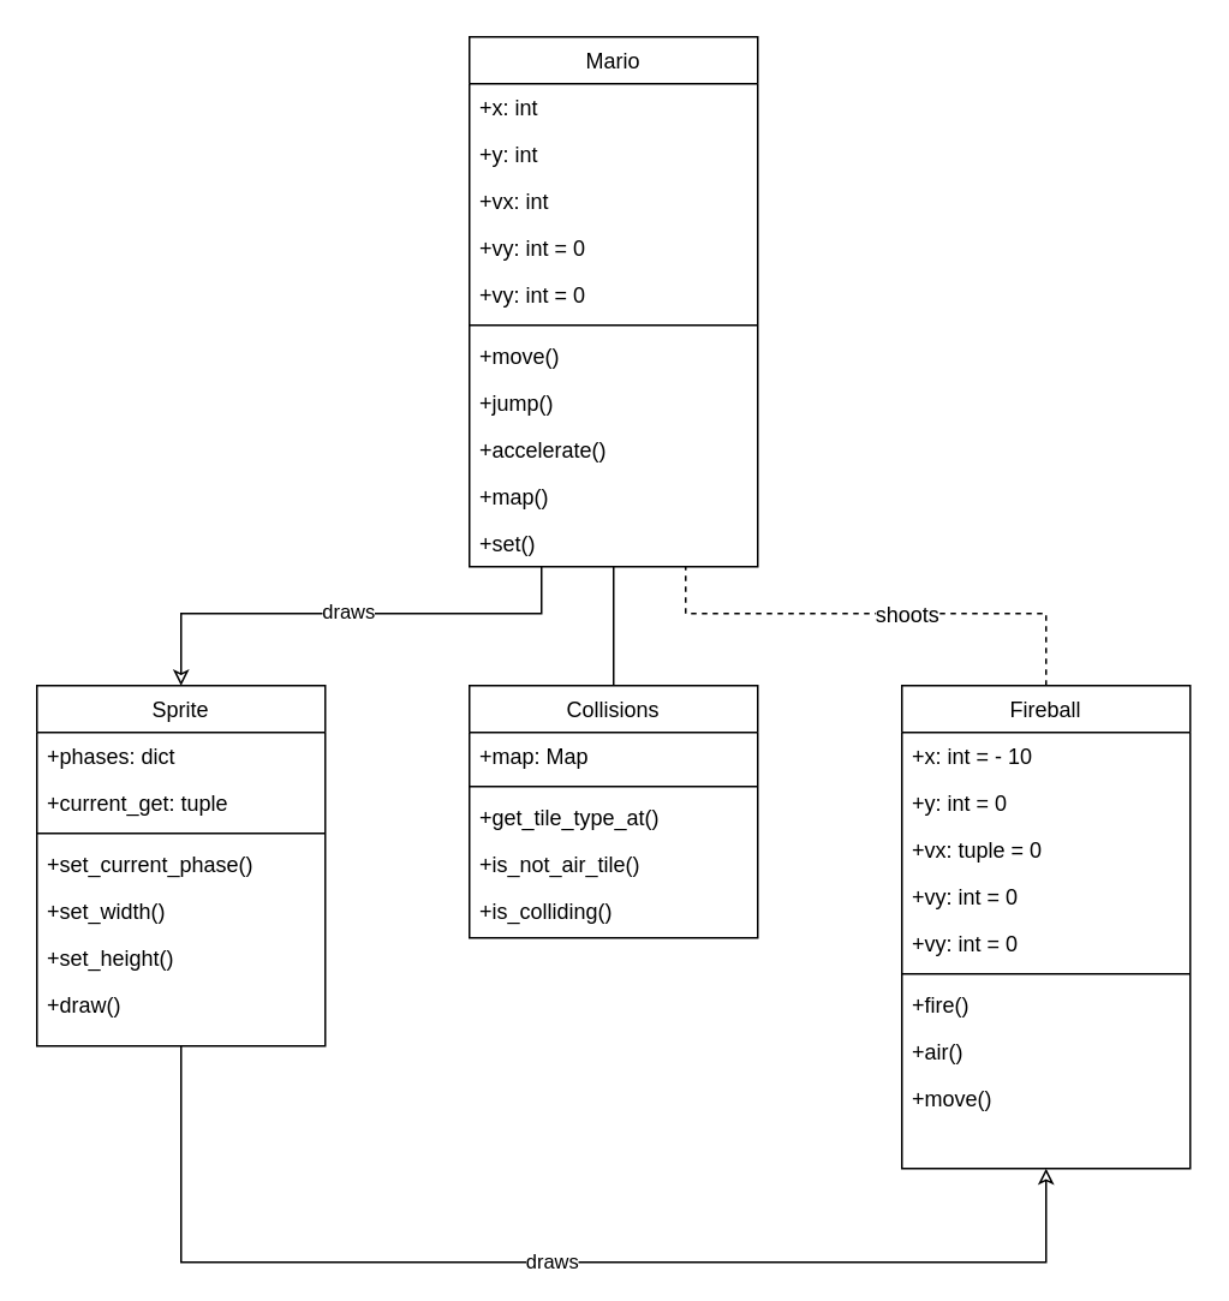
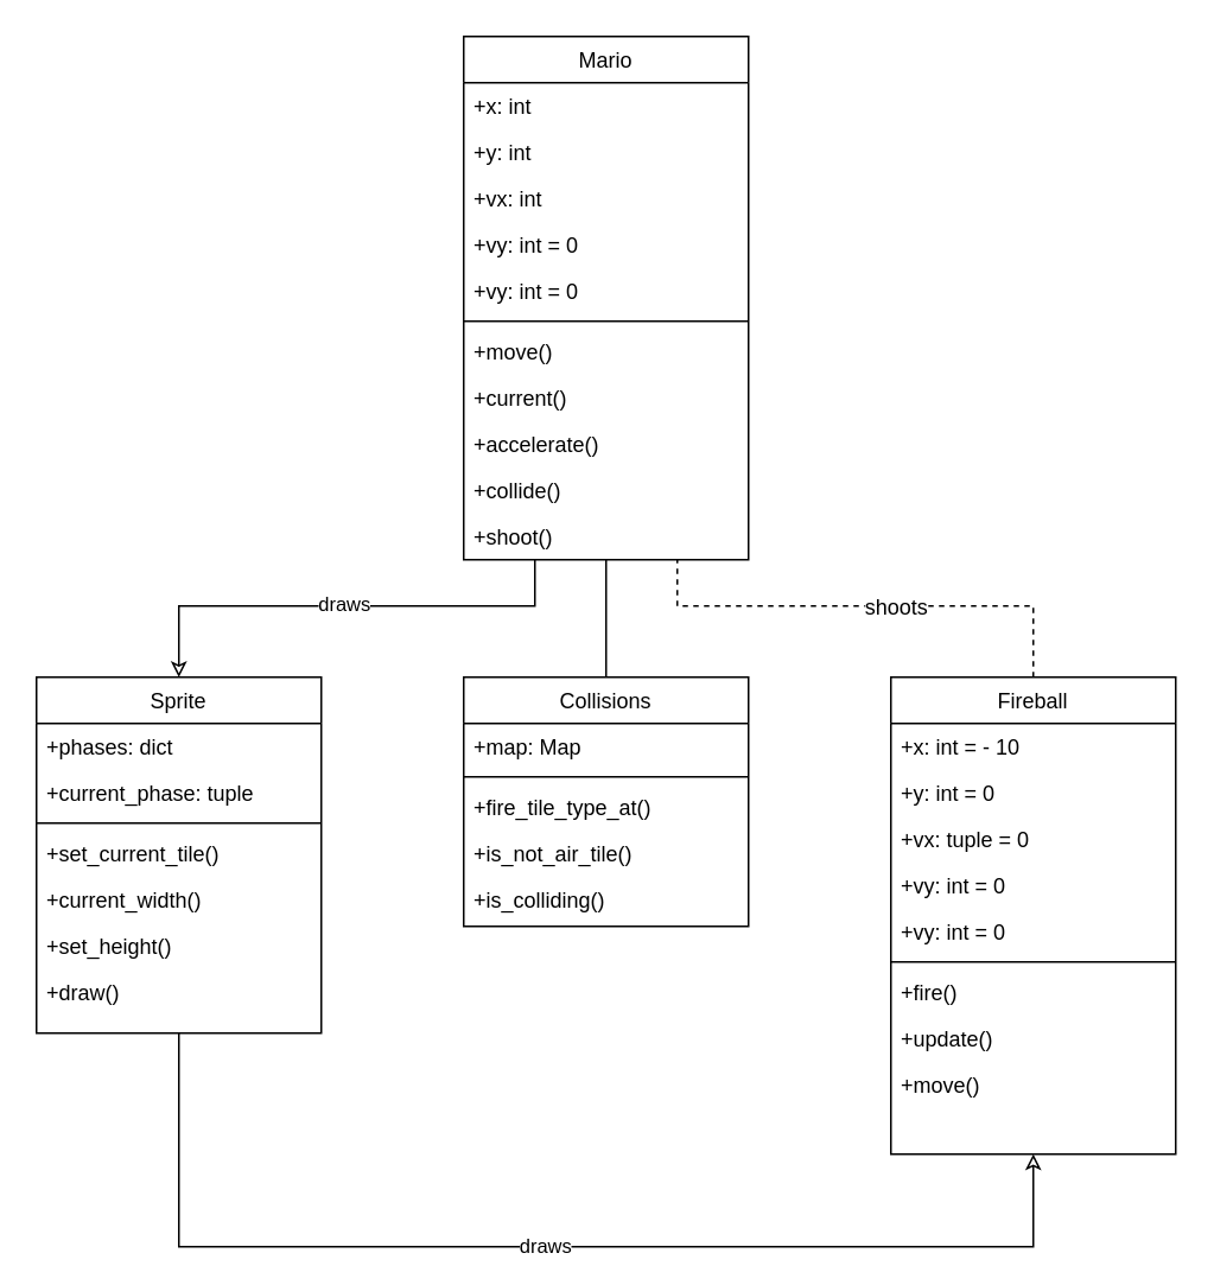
  <mxCell id="0" />
  <mxCell id="1" parent="0" />
  <mxCell id="2" style="edgeStyle=none;rounded=0;orthogonalLoop=1;jettySize=auto;html=1;exitX=0.25;exitY=1;exitDx=0;exitDy=0;entryX=0.5;entryY=0;entryDx=0;entryDy=0;startArrow=none;startFill=0;endArrow=classic;endFill=0;sourcePerimeterSpacing=8;targetPerimeterSpacing=8;" parent="1" source="4" target="29" edge="1"><mxGeometry relative="1" as="geometry"><Array as="points"><mxPoint x="300" y="340" /><mxPoint x="100" y="340" /></Array></mxGeometry></mxCell>
  <mxCell id="3" value="draws" style="edgeLabel;html=1;align=center;verticalAlign=middle;resizable=0;points=[];" vertex="1" connectable="0" parent="2"><mxGeometry x="0.01" y="-2" relative="1" as="geometry"><mxPoint as="offset" /></mxGeometry></mxCell>
  <mxCell id="4" value="Mario" style="swimlane;fontStyle=0;align=center;verticalAlign=top;childLayout=stackLayout;horizontal=1;startSize=26;horizontalStack=0;resizeParent=1;resizeLast=0;collapsible=1;marginBottom=0;rounded=0;shadow=0;strokeWidth=1;" parent="1" vertex="1"><mxGeometry x="260" y="20" width="160" height="294" as="geometry"><mxRectangle x="130" y="380" width="160" height="26" as="alternateBounds" /></mxGeometry></mxCell>
  <mxCell id="5" value="+x: int" style="text;align=left;verticalAlign=top;spacingLeft=4;spacingRight=4;overflow=hidden;rotatable=0;points=[[0,0.5],[1,0.5]];portConstraint=eastwest;" parent="4" vertex="1"><mxGeometry y="26" width="160" height="26" as="geometry" /></mxCell>
  <mxCell id="6" value="+y: int" style="text;align=left;verticalAlign=top;spacingLeft=4;spacingRight=4;overflow=hidden;rotatable=0;points=[[0,0.5],[1,0.5]];portConstraint=eastwest;rounded=0;shadow=0;html=0;" parent="4" vertex="1"><mxGeometry y="52" width="160" height="26" as="geometry" /></mxCell>
  <mxCell id="7" value="+vx: int" style="text;align=left;verticalAlign=top;spacingLeft=4;spacingRight=4;overflow=hidden;rotatable=0;points=[[0,0.5],[1,0.5]];portConstraint=eastwest;rounded=0;shadow=0;html=0;" parent="4" vertex="1"><mxGeometry y="78" width="160" height="26" as="geometry" /></mxCell>
  <mxCell id="8" value="+vy: int = 0" style="text;align=left;verticalAlign=top;spacingLeft=4;spacingRight=4;overflow=hidden;rotatable=0;points=[[0,0.5],[1,0.5]];portConstraint=eastwest;rounded=0;shadow=0;html=0;" parent="4" vertex="1"><mxGeometry y="104" width="160" height="26" as="geometry" /></mxCell>
  <mxCell id="9" value="+vy: int = 0" style="text;align=left;verticalAlign=top;spacingLeft=4;spacingRight=4;overflow=hidden;rotatable=0;points=[[0,0.5],[1,0.5]];portConstraint=eastwest;rounded=0;shadow=0;html=0;" parent="4" vertex="1"><mxGeometry y="130" width="160" height="26" as="geometry" /></mxCell>
  <mxCell id="10" value="" style="line;html=1;strokeWidth=1;align=left;verticalAlign=middle;spacingTop=-1;spacingLeft=3;spacingRight=3;rotatable=0;labelPosition=right;points=[];portConstraint=eastwest;" parent="4" vertex="1"><mxGeometry y="156" width="160" height="8" as="geometry" /></mxCell>
  <mxCell id="11" value="+move()" style="text;align=left;verticalAlign=top;spacingLeft=4;spacingRight=4;overflow=hidden;rotatable=0;points=[[0,0.5],[1,0.5]];portConstraint=eastwest;rounded=0;shadow=0;html=0;" parent="4" vertex="1"><mxGeometry y="164" width="160" height="26" as="geometry" /></mxCell>
- <mxCell id="12" value="+jump()" style="text;align=left;verticalAlign=top;spacingLeft=4;spacingRight=4;overflow=hidden;rotatable=0;points=[[0,0.5],[1,0.5]];portConstraint=eastwest;rounded=0;shadow=0;html=0;" parent="4" vertex="1"><mxGeometry y="190" width="160" height="26" as="geometry" /></mxCell>
+ <mxCell id="12" value="+current()" style="text;align=left;verticalAlign=top;spacingLeft=4;spacingRight=4;overflow=hidden;rotatable=0;points=[[0,0.5],[1,0.5]];portConstraint=eastwest;rounded=0;shadow=0;html=0;" parent="4" vertex="1"><mxGeometry y="190" width="160" height="26" as="geometry" /></mxCell>
  <mxCell id="13" value="+accelerate()" style="text;align=left;verticalAlign=top;spacingLeft=4;spacingRight=4;overflow=hidden;rotatable=0;points=[[0,0.5],[1,0.5]];portConstraint=eastwest;rounded=0;shadow=0;html=0;" parent="4" vertex="1"><mxGeometry y="216" width="160" height="26" as="geometry" /></mxCell>
- <mxCell id="14" value="+map()" style="text;align=left;verticalAlign=top;spacingLeft=4;spacingRight=4;overflow=hidden;rotatable=0;points=[[0,0.5],[1,0.5]];portConstraint=eastwest;rounded=0;shadow=0;html=0;" parent="4" vertex="1"><mxGeometry y="242" width="160" height="26" as="geometry" /></mxCell>
- <mxCell id="15" value="+set()" style="text;align=left;verticalAlign=top;spacingLeft=4;spacingRight=4;overflow=hidden;rotatable=0;points=[[0,0.5],[1,0.5]];portConstraint=eastwest;rounded=0;shadow=0;html=0;" parent="4" vertex="1"><mxGeometry y="268" width="160" height="26" as="geometry" /></mxCell>
+ <mxCell id="14" value="+collide()" style="text;align=left;verticalAlign=top;spacingLeft=4;spacingRight=4;overflow=hidden;rotatable=0;points=[[0,0.5],[1,0.5]];portConstraint=eastwest;rounded=0;shadow=0;html=0;" parent="4" vertex="1"><mxGeometry y="242" width="160" height="26" as="geometry" /></mxCell>
+ <mxCell id="15" value="+shoot()" style="text;align=left;verticalAlign=top;spacingLeft=4;spacingRight=4;overflow=hidden;rotatable=0;points=[[0,0.5],[1,0.5]];portConstraint=eastwest;rounded=0;shadow=0;html=0;" parent="4" vertex="1"><mxGeometry y="268" width="160" height="26" as="geometry" /></mxCell>
  <mxCell id="16" style="edgeStyle=none;rounded=0;orthogonalLoop=1;jettySize=auto;html=1;entryX=0.75;entryY=1;entryDx=0;entryDy=0;startArrow=none;startFill=0;endArrow=none;endFill=0;sourcePerimeterSpacing=8;targetPerimeterSpacing=8;exitX=0.5;exitY=0;exitDx=0;exitDy=0;dashed=1;" parent="1" source="18" target="4" edge="1"><mxGeometry relative="1" as="geometry"><Array as="points"><mxPoint x="580" y="340" /><mxPoint x="380" y="340" /></Array></mxGeometry></mxCell>
  <mxCell id="17" value="&lt;font style=&quot;font-size: 12px;&quot;&gt;shoots&lt;/font&gt;" style="edgeLabel;html=1;align=center;verticalAlign=middle;resizable=0;points=[];fontSize=12;" parent="16" vertex="1" connectable="0"><mxGeometry x="-0.112" relative="1" as="geometry"><mxPoint as="offset" /></mxGeometry></mxCell>
  <mxCell id="18" value="Fireball" style="swimlane;fontStyle=0;align=center;verticalAlign=top;childLayout=stackLayout;horizontal=1;startSize=26;horizontalStack=0;resizeParent=1;resizeLast=0;collapsible=1;marginBottom=0;rounded=0;shadow=0;strokeWidth=1;" parent="1" vertex="1"><mxGeometry x="500" y="380" width="160" height="268" as="geometry"><mxRectangle x="130" y="380" width="160" height="26" as="alternateBounds" /></mxGeometry></mxCell>
  <mxCell id="19" value="+x: int = - 10" style="text;align=left;verticalAlign=top;spacingLeft=4;spacingRight=4;overflow=hidden;rotatable=0;points=[[0,0.5],[1,0.5]];portConstraint=eastwest;" parent="18" vertex="1"><mxGeometry y="26" width="160" height="26" as="geometry" /></mxCell>
  <mxCell id="20" value="+y: int = 0" style="text;align=left;verticalAlign=top;spacingLeft=4;spacingRight=4;overflow=hidden;rotatable=0;points=[[0,0.5],[1,0.5]];portConstraint=eastwest;rounded=0;shadow=0;html=0;" parent="18" vertex="1"><mxGeometry y="52" width="160" height="26" as="geometry" /></mxCell>
  <mxCell id="21" value="+vx: tuple = 0" style="text;align=left;verticalAlign=top;spacingLeft=4;spacingRight=4;overflow=hidden;rotatable=0;points=[[0,0.5],[1,0.5]];portConstraint=eastwest;rounded=0;shadow=0;html=0;" parent="18" vertex="1"><mxGeometry y="78" width="160" height="26" as="geometry" /></mxCell>
  <mxCell id="22" value="+vy: int = 0" style="text;align=left;verticalAlign=top;spacingLeft=4;spacingRight=4;overflow=hidden;rotatable=0;points=[[0,0.5],[1,0.5]];portConstraint=eastwest;rounded=0;shadow=0;html=0;" parent="18" vertex="1"><mxGeometry y="104" width="160" height="26" as="geometry" /></mxCell>
  <mxCell id="23" value="+vy: int = 0" style="text;align=left;verticalAlign=top;spacingLeft=4;spacingRight=4;overflow=hidden;rotatable=0;points=[[0,0.5],[1,0.5]];portConstraint=eastwest;rounded=0;shadow=0;html=0;" parent="18" vertex="1"><mxGeometry y="130" width="160" height="26" as="geometry" /></mxCell>
  <mxCell id="24" value="" style="line;html=1;strokeWidth=1;align=left;verticalAlign=middle;spacingTop=-1;spacingLeft=3;spacingRight=3;rotatable=0;labelPosition=right;points=[];portConstraint=eastwest;" parent="18" vertex="1"><mxGeometry y="156" width="160" height="8" as="geometry" /></mxCell>
  <mxCell id="25" value="+fire()" style="text;align=left;verticalAlign=top;spacingLeft=4;spacingRight=4;overflow=hidden;rotatable=0;points=[[0,0.5],[1,0.5]];portConstraint=eastwest;rounded=0;shadow=0;html=0;" parent="18" vertex="1"><mxGeometry y="164" width="160" height="26" as="geometry" /></mxCell>
- <mxCell id="26" value="+air()&#10;" style="text;align=left;verticalAlign=top;spacingLeft=4;spacingRight=4;overflow=hidden;rotatable=0;points=[[0,0.5],[1,0.5]];portConstraint=eastwest;rounded=0;shadow=0;html=0;" parent="18" vertex="1"><mxGeometry y="190" width="160" height="26" as="geometry" /></mxCell>
+ <mxCell id="26" value="+update()&#10;" style="text;align=left;verticalAlign=top;spacingLeft=4;spacingRight=4;overflow=hidden;rotatable=0;points=[[0,0.5],[1,0.5]];portConstraint=eastwest;rounded=0;shadow=0;html=0;" parent="18" vertex="1"><mxGeometry y="190" width="160" height="26" as="geometry" /></mxCell>
  <mxCell id="27" value="+move()" style="text;align=left;verticalAlign=top;spacingLeft=4;spacingRight=4;overflow=hidden;rotatable=0;points=[[0,0.5],[1,0.5]];portConstraint=eastwest;rounded=0;shadow=0;html=0;" parent="18" vertex="1"><mxGeometry y="216" width="160" height="26" as="geometry" /></mxCell>
  <mxCell id="28" value="draws" style="edgeStyle=none;rounded=0;orthogonalLoop=1;jettySize=auto;html=1;exitX=0.5;exitY=1;exitDx=0;exitDy=0;entryX=0.5;entryY=1;entryDx=0;entryDy=0;startArrow=none;startFill=0;endArrow=classic;endFill=0;sourcePerimeterSpacing=8;targetPerimeterSpacing=8;" parent="1" source="29" target="18" edge="1"><mxGeometry relative="1" as="geometry"><Array as="points"><mxPoint x="100" y="620" /><mxPoint x="100" y="700" /><mxPoint x="580" y="700" /></Array></mxGeometry></mxCell>
  <mxCell id="29" value="Sprite" style="swimlane;fontStyle=0;align=center;verticalAlign=top;childLayout=stackLayout;horizontal=1;startSize=26;horizontalStack=0;resizeParent=1;resizeLast=0;collapsible=1;marginBottom=0;rounded=0;shadow=0;strokeWidth=1;" parent="1" vertex="1"><mxGeometry x="20" y="380" width="160" height="200" as="geometry"><mxRectangle x="130" y="380" width="160" height="26" as="alternateBounds" /></mxGeometry></mxCell>
  <mxCell id="30" value="+phases: dict" style="text;align=left;verticalAlign=top;spacingLeft=4;spacingRight=4;overflow=hidden;rotatable=0;points=[[0,0.5],[1,0.5]];portConstraint=eastwest;" parent="29" vertex="1"><mxGeometry y="26" width="160" height="26" as="geometry" /></mxCell>
- <mxCell id="31" value="+current_get: tuple" style="text;align=left;verticalAlign=top;spacingLeft=4;spacingRight=4;overflow=hidden;rotatable=0;points=[[0,0.5],[1,0.5]];portConstraint=eastwest;" parent="29" vertex="1"><mxGeometry y="52" width="160" height="26" as="geometry" /></mxCell>
+ <mxCell id="31" value="+current_phase: tuple" style="text;align=left;verticalAlign=top;spacingLeft=4;spacingRight=4;overflow=hidden;rotatable=0;points=[[0,0.5],[1,0.5]];portConstraint=eastwest;" parent="29" vertex="1"><mxGeometry y="52" width="160" height="26" as="geometry" /></mxCell>
  <mxCell id="32" value="" style="line;html=1;strokeWidth=1;align=left;verticalAlign=middle;spacingTop=-1;spacingLeft=3;spacingRight=3;rotatable=0;labelPosition=right;points=[];portConstraint=eastwest;" parent="29" vertex="1"><mxGeometry y="78" width="160" height="8" as="geometry" /></mxCell>
- <mxCell id="33" value="+set_current_phase()" style="text;align=left;verticalAlign=top;spacingLeft=4;spacingRight=4;overflow=hidden;rotatable=0;points=[[0,0.5],[1,0.5]];portConstraint=eastwest;rounded=0;shadow=0;html=0;" parent="29" vertex="1"><mxGeometry y="86" width="160" height="26" as="geometry" /></mxCell>
- <mxCell id="34" value="+set_width()" style="text;align=left;verticalAlign=top;spacingLeft=4;spacingRight=4;overflow=hidden;rotatable=0;points=[[0,0.5],[1,0.5]];portConstraint=eastwest;rounded=0;shadow=0;html=0;" parent="29" vertex="1"><mxGeometry y="112" width="160" height="26" as="geometry" /></mxCell>
+ <mxCell id="33" value="+set_current_tile()" style="text;align=left;verticalAlign=top;spacingLeft=4;spacingRight=4;overflow=hidden;rotatable=0;points=[[0,0.5],[1,0.5]];portConstraint=eastwest;rounded=0;shadow=0;html=0;" parent="29" vertex="1"><mxGeometry y="86" width="160" height="26" as="geometry" /></mxCell>
+ <mxCell id="34" value="+current_width()" style="text;align=left;verticalAlign=top;spacingLeft=4;spacingRight=4;overflow=hidden;rotatable=0;points=[[0,0.5],[1,0.5]];portConstraint=eastwest;rounded=0;shadow=0;html=0;" parent="29" vertex="1"><mxGeometry y="112" width="160" height="26" as="geometry" /></mxCell>
  <mxCell id="35" value="+set_height()" style="text;align=left;verticalAlign=top;spacingLeft=4;spacingRight=4;overflow=hidden;rotatable=0;points=[[0,0.5],[1,0.5]];portConstraint=eastwest;rounded=0;shadow=0;html=0;" parent="29" vertex="1"><mxGeometry y="138" width="160" height="26" as="geometry" /></mxCell>
  <mxCell id="36" value="+draw()" style="text;align=left;verticalAlign=top;spacingLeft=4;spacingRight=4;overflow=hidden;rotatable=0;points=[[0,0.5],[1,0.5]];portConstraint=eastwest;rounded=0;shadow=0;html=0;" parent="29" vertex="1"><mxGeometry y="164" width="160" height="26" as="geometry" /></mxCell>
  <mxCell id="37" value="" style="edgeStyle=none;orthogonalLoop=1;jettySize=auto;html=1;rounded=0;endArrow=none;sourcePerimeterSpacing=8;targetPerimeterSpacing=8;exitX=0.5;exitY=1;exitDx=0;exitDy=0;entryX=0.5;entryY=0;entryDx=0;entryDy=0;startArrow=none;startFill=0;endFill=0;" parent="1" source="4" edge="1"><mxGeometry width="120" relative="1" as="geometry"><mxPoint x="230" y="350" as="sourcePoint" /><mxPoint x="340" y="380" as="targetPoint" /><Array as="points" /></mxGeometry></mxCell>
  <mxCell id="38" value="Collisions" style="swimlane;fontStyle=0;align=center;verticalAlign=top;childLayout=stackLayout;horizontal=1;startSize=26;horizontalStack=0;resizeParent=1;resizeLast=0;collapsible=1;marginBottom=0;rounded=0;shadow=0;strokeWidth=1;" parent="1" vertex="1"><mxGeometry x="260" y="380" width="160" height="140" as="geometry"><mxRectangle x="130" y="380" width="160" height="26" as="alternateBounds" /></mxGeometry></mxCell>
  <mxCell id="39" value="+map: Map" style="text;align=left;verticalAlign=top;spacingLeft=4;spacingRight=4;overflow=hidden;rotatable=0;points=[[0,0.5],[1,0.5]];portConstraint=eastwest;" parent="38" vertex="1"><mxGeometry y="26" width="160" height="26" as="geometry" /></mxCell>
  <mxCell id="40" value="" style="line;html=1;strokeWidth=1;align=left;verticalAlign=middle;spacingTop=-1;spacingLeft=3;spacingRight=3;rotatable=0;labelPosition=right;points=[];portConstraint=eastwest;" parent="38" vertex="1"><mxGeometry y="52" width="160" height="8" as="geometry" /></mxCell>
- <mxCell id="41" value="+get_tile_type_at()" style="text;align=left;verticalAlign=top;spacingLeft=4;spacingRight=4;overflow=hidden;rotatable=0;points=[[0,0.5],[1,0.5]];portConstraint=eastwest;rounded=0;shadow=0;html=0;" parent="38" vertex="1"><mxGeometry y="60" width="160" height="26" as="geometry" /></mxCell>
+ <mxCell id="41" value="+fire_tile_type_at()" style="text;align=left;verticalAlign=top;spacingLeft=4;spacingRight=4;overflow=hidden;rotatable=0;points=[[0,0.5],[1,0.5]];portConstraint=eastwest;rounded=0;shadow=0;html=0;" parent="38" vertex="1"><mxGeometry y="60" width="160" height="26" as="geometry" /></mxCell>
  <mxCell id="42" value="+is_not_air_tile()" style="text;align=left;verticalAlign=top;spacingLeft=4;spacingRight=4;overflow=hidden;rotatable=0;points=[[0,0.5],[1,0.5]];portConstraint=eastwest;rounded=0;shadow=0;html=0;" parent="38" vertex="1"><mxGeometry y="86" width="160" height="26" as="geometry" /></mxCell>
  <mxCell id="43" value="+is_colliding()" style="text;align=left;verticalAlign=top;spacingLeft=4;spacingRight=4;overflow=hidden;rotatable=0;points=[[0,0.5],[1,0.5]];portConstraint=eastwest;rounded=0;shadow=0;html=0;" parent="38" vertex="1"><mxGeometry y="112" width="160" height="26" as="geometry" /></mxCell>
